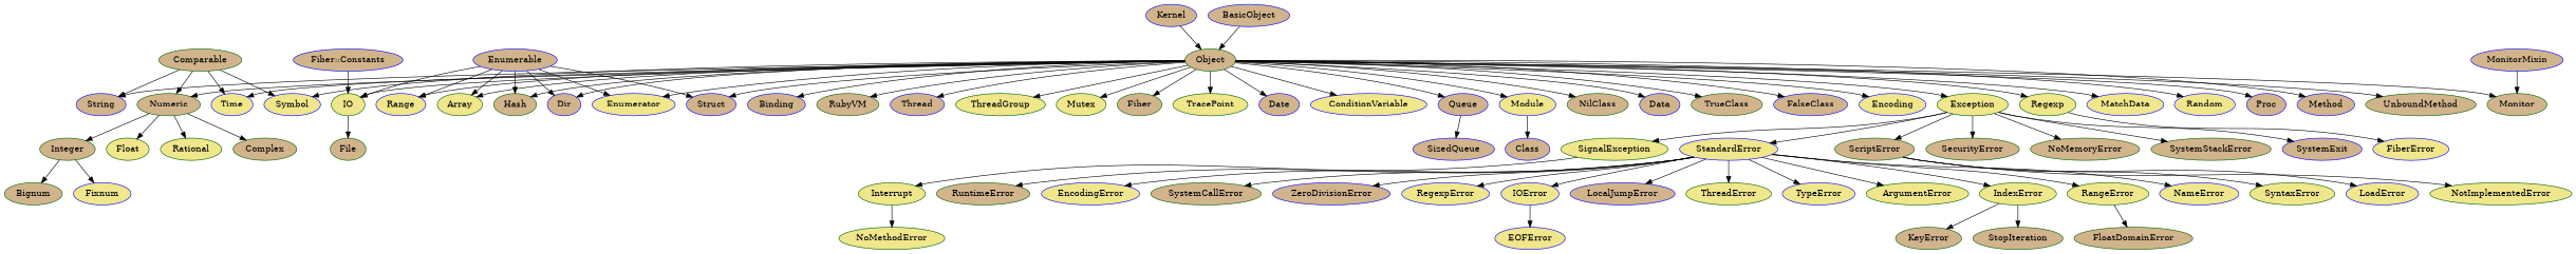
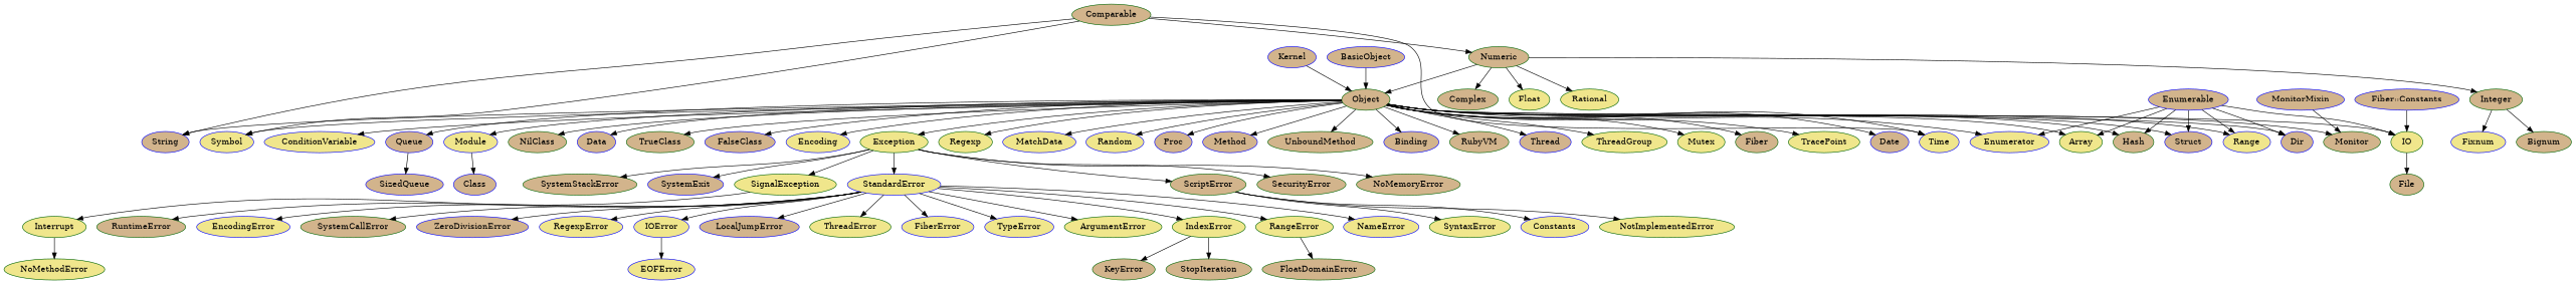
  digraph {
    fontname="DejaVu Serif"
    node [color=darkgreen fillcolor=tan fontname="DejaVu Serif" style=filled]
    edge [fontname="DejaVu Serif"]
    Kernel [color=blue]
    Object
    Module [color=blue fillcolor=khaki]
    NilClass
    Data [color=blue]
    TrueClass
    FalseClass [color=blue]
    Encoding [color=blue fillcolor=khaki]
    String [color=blue]
    Symbol [color=blue fillcolor=khaki]
    Exception [fillcolor=khaki]
    Numeric
    Array [fillcolor=khaki]
    Hash
    Struct [color=blue]
    Regexp [fillcolor=khaki]
    MatchData [color=blue fillcolor=khaki]
    Range [color=blue fillcolor=khaki]
    IO [fillcolor=khaki]
    Dir [color=blue]
    Time [color=blue fillcolor=khaki]
    Random [color=blue fillcolor=khaki]
    Proc [color=blue]
    Method [color=blue]
    UnboundMethod
    Binding [color=blue]
    Enumerator [color=blue fillcolor=khaki]
    RubyVM
    Thread [color=blue]
    ThreadGroup [fillcolor=khaki]
    Mutex [fillcolor=khaki]
    Fiber
    TracePoint [fillcolor=khaki]
    Date [color=blue]
    ConditionVariable [color=blue fillcolor=khaki]
    Queue [color=blue]
    Monitor
    Class [color=blue]
    SystemExit [color=blue]
    SignalException [fillcolor=khaki]
    StandardError [color=blue fillcolor=khaki]
    ScriptError
    SecurityError
    NoMemoryError
    SystemStackError
    Integer
    Float [fillcolor=khaki]
    Rational [fillcolor=khaki]
    Complex
    File
    SizedQueue [color=blue]
    BasicObject [color=blue]
    Comparable
    Interrupt [fillcolor=khaki]
    TypeError [color=blue fillcolor=khaki]
    ArgumentError [fillcolor=khaki]
    IndexError [fillcolor=khaki]
    RangeError [fillcolor=khaki]
    NameError [color=blue fillcolor=khaki]
    RuntimeError
    EncodingError [color=blue fillcolor=khaki]
    SystemCallError
    ZeroDivisionError [color=blue]
    RegexpError [color=blue fillcolor=khaki]
    IOError [color=blue fillcolor=khaki]
    LocalJumpError [color=blue]
    ThreadError [fillcolor=khaki]
    FiberError [color=blue fillcolor=khaki]
    SyntaxError [fillcolor=khaki]
-   LoadError [color=blue fillcolor=khaki]
+   LoadError [color=blue fillcolor=khaki label=Constants]
    NotImplementedError [fillcolor=khaki]
    NoMethodError [fillcolor=khaki]
    KeyError
    StopIteration
    FloatDomainError
    EOFError [color=blue fillcolor=khaki]
    Fixnum [color=blue fillcolor=khaki]
    Bignum
    Enumerable [color=blue]
    n80 [color=blue label="Fiber::Constants"]
    MonitorMixin [color=blue]
    Kernel -> Object
    Object -> Module
    Object -> NilClass
    Object -> Data
    Object -> TrueClass
    Object -> FalseClass
    Object -> Encoding
    Object -> String
    Object -> Symbol
    Object -> Exception
-   Object -> Numeric
+   Numeric -> Object
    Object -> Array
    Object -> Hash
    Object -> Struct
    Object -> Regexp
    Object -> MatchData
    Object -> Range
    Object -> IO
    Object -> Dir
    Object -> Time
    Object -> Random
    Object -> Proc
    Object -> Method
    Object -> UnboundMethod
    Object -> Binding
    Object -> Enumerator
    Object -> RubyVM
    Object -> Thread
    Object -> ThreadGroup
    Object -> Mutex
    Object -> Fiber
    Object -> TracePoint
    Object -> Date
    Object -> ConditionVariable
    Object -> Queue
    Object -> Monitor
    Module -> Class
    Exception -> SystemExit
    Exception -> SignalException
    Exception -> StandardError
    Exception -> ScriptError
    Exception -> SecurityError
    Exception -> NoMemoryError
    Exception -> SystemStackError
    Numeric -> Integer
    Numeric -> Float
    Numeric -> Rational
    Numeric -> Complex
    IO -> File
    Queue -> SizedQueue
    SignalException -> Interrupt
    StandardError -> TypeError
    StandardError -> ArgumentError
    StandardError -> IndexError
    StandardError -> RangeError
    StandardError -> NameError
    StandardError -> RuntimeError
    StandardError -> EncodingError
    StandardError -> SystemCallError
    StandardError -> ZeroDivisionError
    StandardError -> RegexpError
    StandardError -> IOError
    StandardError -> LocalJumpError
    StandardError -> ThreadError
-   Regexp -> FiberError
+   StandardError -> FiberError
    ScriptError -> SyntaxError
    ScriptError -> LoadError
    ScriptError -> NotImplementedError
    Integer -> Fixnum
    Integer -> Bignum
    BasicObject -> Object
    Comparable -> String
    Comparable -> Symbol
    Comparable -> Numeric
    Comparable -> Time
    Interrupt -> NoMethodError
    IndexError -> KeyError
    IndexError -> StopIteration
    RangeError -> FloatDomainError
    IOError -> EOFError
    Enumerable -> Array
    Enumerable -> Hash
    Enumerable -> Struct
    Enumerable -> Range
    Enumerable -> IO
    Enumerable -> Dir
    Enumerable -> Enumerator
    n80 -> IO
    MonitorMixin -> Monitor
  }
